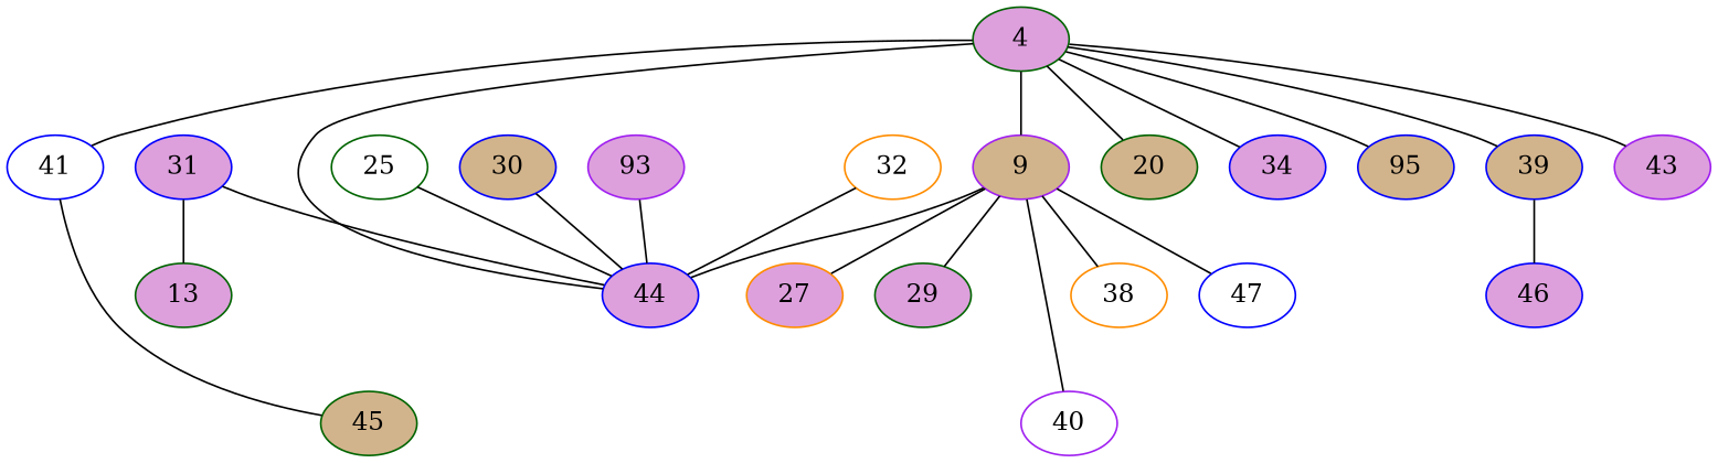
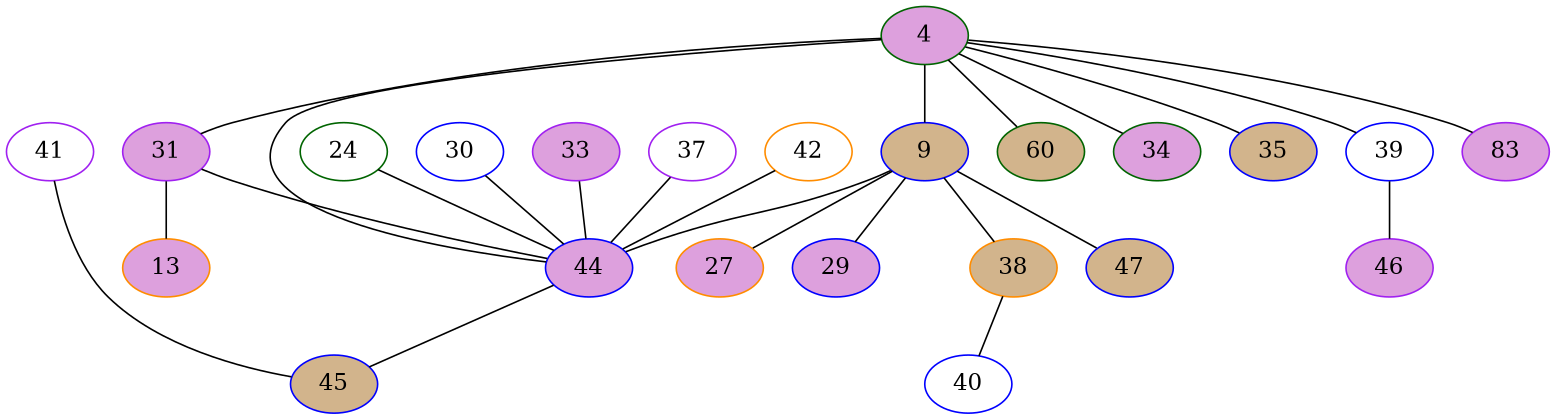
  graph {
    node [color=blue fillcolor=plum style=filled]
    4 [color=darkgreen super="+1"]
-   9 [color=purple fillcolor=tan super="+8"]
-   20 [color=darkgreen fillcolor=tan]
-   34
-   35 [fillcolor=tan label=95]
-   39 [fillcolor=tan]
-   41 [fillcolor=white super="+21+28"]
-   43 [color=purple super="+25"]
+   9 [fillcolor=tan super="+8"]
+   20 [color=darkgreen fillcolor=tan label=60]
+   34 [color=darkgreen]
+   35 [fillcolor=tan]
+   39 [fillcolor=white]
+   41 [color=purple fillcolor=white super="+21+28"]
+   43 [color=purple super="+25" label=83]
    44 [super="+19+36"]
    27 [color=darkorange]
-   29 [color=darkgreen]
-   38 [color=darkorange fillcolor=white super="+11"]
-   40 [color=purple fillcolor=white]
-   47 [fillcolor=white]
-   13 [color=darkgreen]
-   46
-   45 [color=darkgreen fillcolor=tan super="+15"]
-   24 [color=darkgreen fillcolor=white label=25]
-   30 [fillcolor=tan]
-   31 [super="+18"]
-   33 [color=purple super="+26" label=93]
-   42 [color=darkorange fillcolor=white label=32]
+   29
+   38 [color=darkorange fillcolor=tan super="+11"]
+   40 [fillcolor=white]
+   47 [fillcolor=tan]
+   13 [color=darkorange]
+   46 [color=purple]
+   45 [fillcolor=tan super="+15"]
+   24 [color=darkgreen fillcolor=white]
+   30 [fillcolor=white]
+   31 [color=purple super="+18"]
+   33 [color=purple super="+26"]
+   37 [color=purple fillcolor=white]
+   42 [color=darkorange fillcolor=white]
    4 -- 9 [weight=5]
    4 -- 20
    4 -- 34
    4 -- 35 [weight=2]
    4 -- 39 [weight=2]
-   4 -- 41 [weight=2]
+   4 -- 31 [weight=2]
    4 -- 43
    4 -- 44
    9 -- 44 [weight=4]
    9 -- 27
    9 -- 29
    9 -- 38
-   9 -- 40
+   38 -- 40
    9 -- 47
    39 -- 46
    41 -- 45
+   44 -- 45
    24 -- 44
    30 -- 44
    31 -- 44
    31 -- 13
    33 -- 44
+   37 -- 44
    42 -- 44
  }
